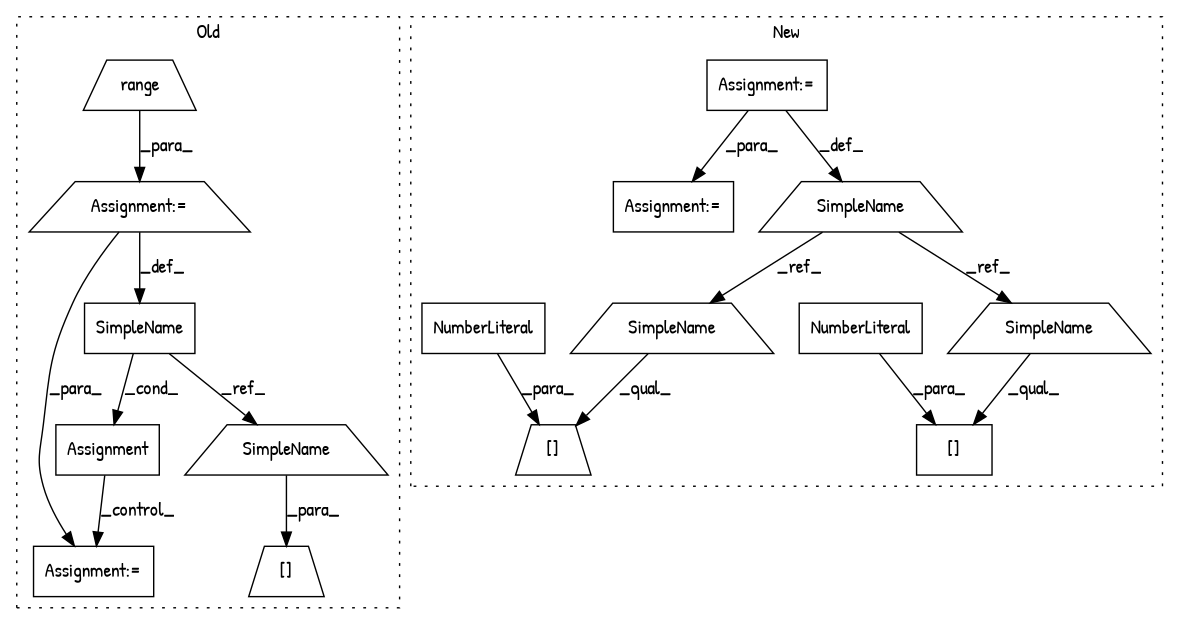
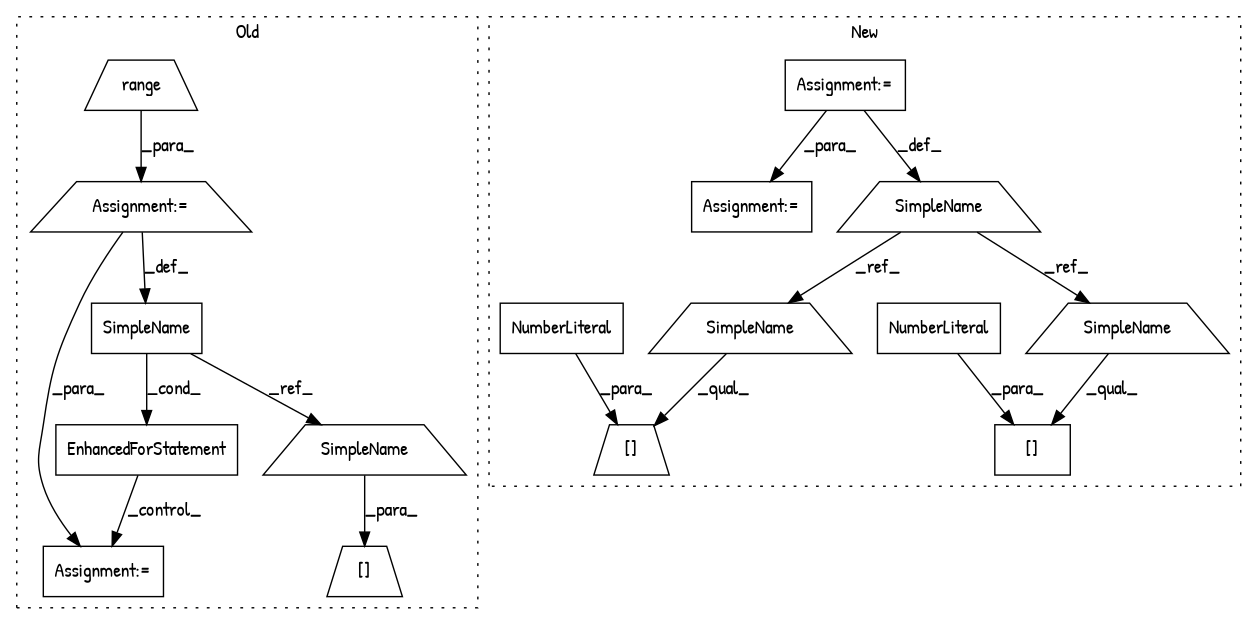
  digraph {
    fontname="Patrick Hand"
    node [a=42 l=1 s="1422,1503" shape=box fontname="Patrick Hand"]
    edge [fontname="Patrick Hand"]
-   n1 [a=70 l="57,2" label=Assignment]
+   n1 [a=70 l="57,2" label=EnhancedForStatement]
    n2 [a=7 l="57,2" label="Assignment:=" shape=trapezium]
    n3 [a=7 label="Assignment:=" s=1557]
    n4 [label=SimpleName s=1483]
    n5 [a=2 l="5,1" label="[]" s="1617,1623" shape=trapezium]
    n6 [a=32 l="6,1" label=range s="1487,1502" shape=trapezium]
    n7 [label=SimpleName s=1622 shape=trapezium]
    n8 [a=2 l="4,1" label="[]" s="1562,1567" shape=trapezium]
    n9 [a=7 label="Assignment:=" s=1402]
    n10 [a=7 label="Assignment:=" s=1527]
    n11 [a=2 l="4,1" label="[]" s="1627,1632"]
    n12 [a=34 label=NumberLiteral s=1631]
    n13 [a=34 label=NumberLiteral s=1566]
    n14 [l=3 label=SimpleName s=1399 shape=trapezium]
    n15 [l=3 label=SimpleName s=1627 shape=trapezium]
    n16 [l=3 label=SimpleName s=1562 shape=trapezium]
    subgraph cluster_1 {
      label=Old
      style=dotted
      n1
      n2
      n3
      n4
      n5
      n6
      n7
    }
    subgraph cluster_2 {
      label=New
      style=dotted
      n8
      n9
      n10
      n11
      n12
      n13
      n14
      n15
      n16
    }
    n1 -> n3 [label=_control_]
    n2 -> n3 [label=_para_]
    n2 -> n4 [label=_def_]
    n4 -> n1 [label=_cond_]
    n4 -> n7 [label=_ref_]
    n6 -> n2 [label=_para_]
    n7 -> n5 [label=_para_]
    n9 -> n10 [label=_para_]
    n9 -> n14 [label=_def_]
    n12 -> n11 [label=_para_]
    n13 -> n8 [label=_para_]
    n14 -> n15 [label=_ref_]
    n14 -> n16 [label=_ref_]
    n15 -> n11 [label=_qual_]
    n16 -> n8 [label=_qual_]
  }
